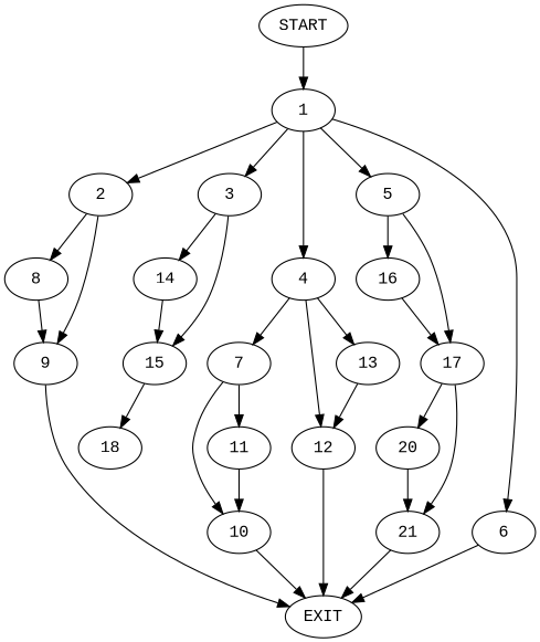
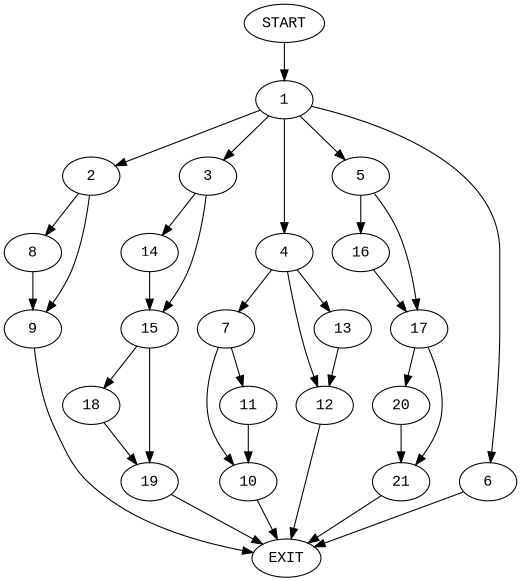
  digraph {
    fontname="Liberation Mono"
    node [fontname="Liberation Mono"]
    edge [fontname="Liberation Mono"]
    n1 [label=START]
    1
    2
    3
    4
    5
    6
    n8 [label=EXIT]
    8
    9
    14
    15
    7
    12
    13
    16
    17
    10
    11
    18
+   19
    20
    21
    n1 -> 1
    1 -> 2
    1 -> 3
    1 -> 4
    1 -> 5
    1 -> 6
    2 -> 8
    2 -> 9
    3 -> 14
    3 -> 15
    4 -> 7
    4 -> 12
    4 -> 13
    5 -> 16
    5 -> 17
    6 -> n8
    8 -> 9
    9 -> n8
    14 -> 15
    15 -> 18
+   15 -> 19
    7 -> 10
    7 -> 11
    12 -> n8
    13 -> 12
    16 -> 17
    17 -> 20
    17 -> 21
    10 -> n8
    11 -> 10
+   18 -> 19
+   19 -> n8
    20 -> 21
    21 -> n8
  }
